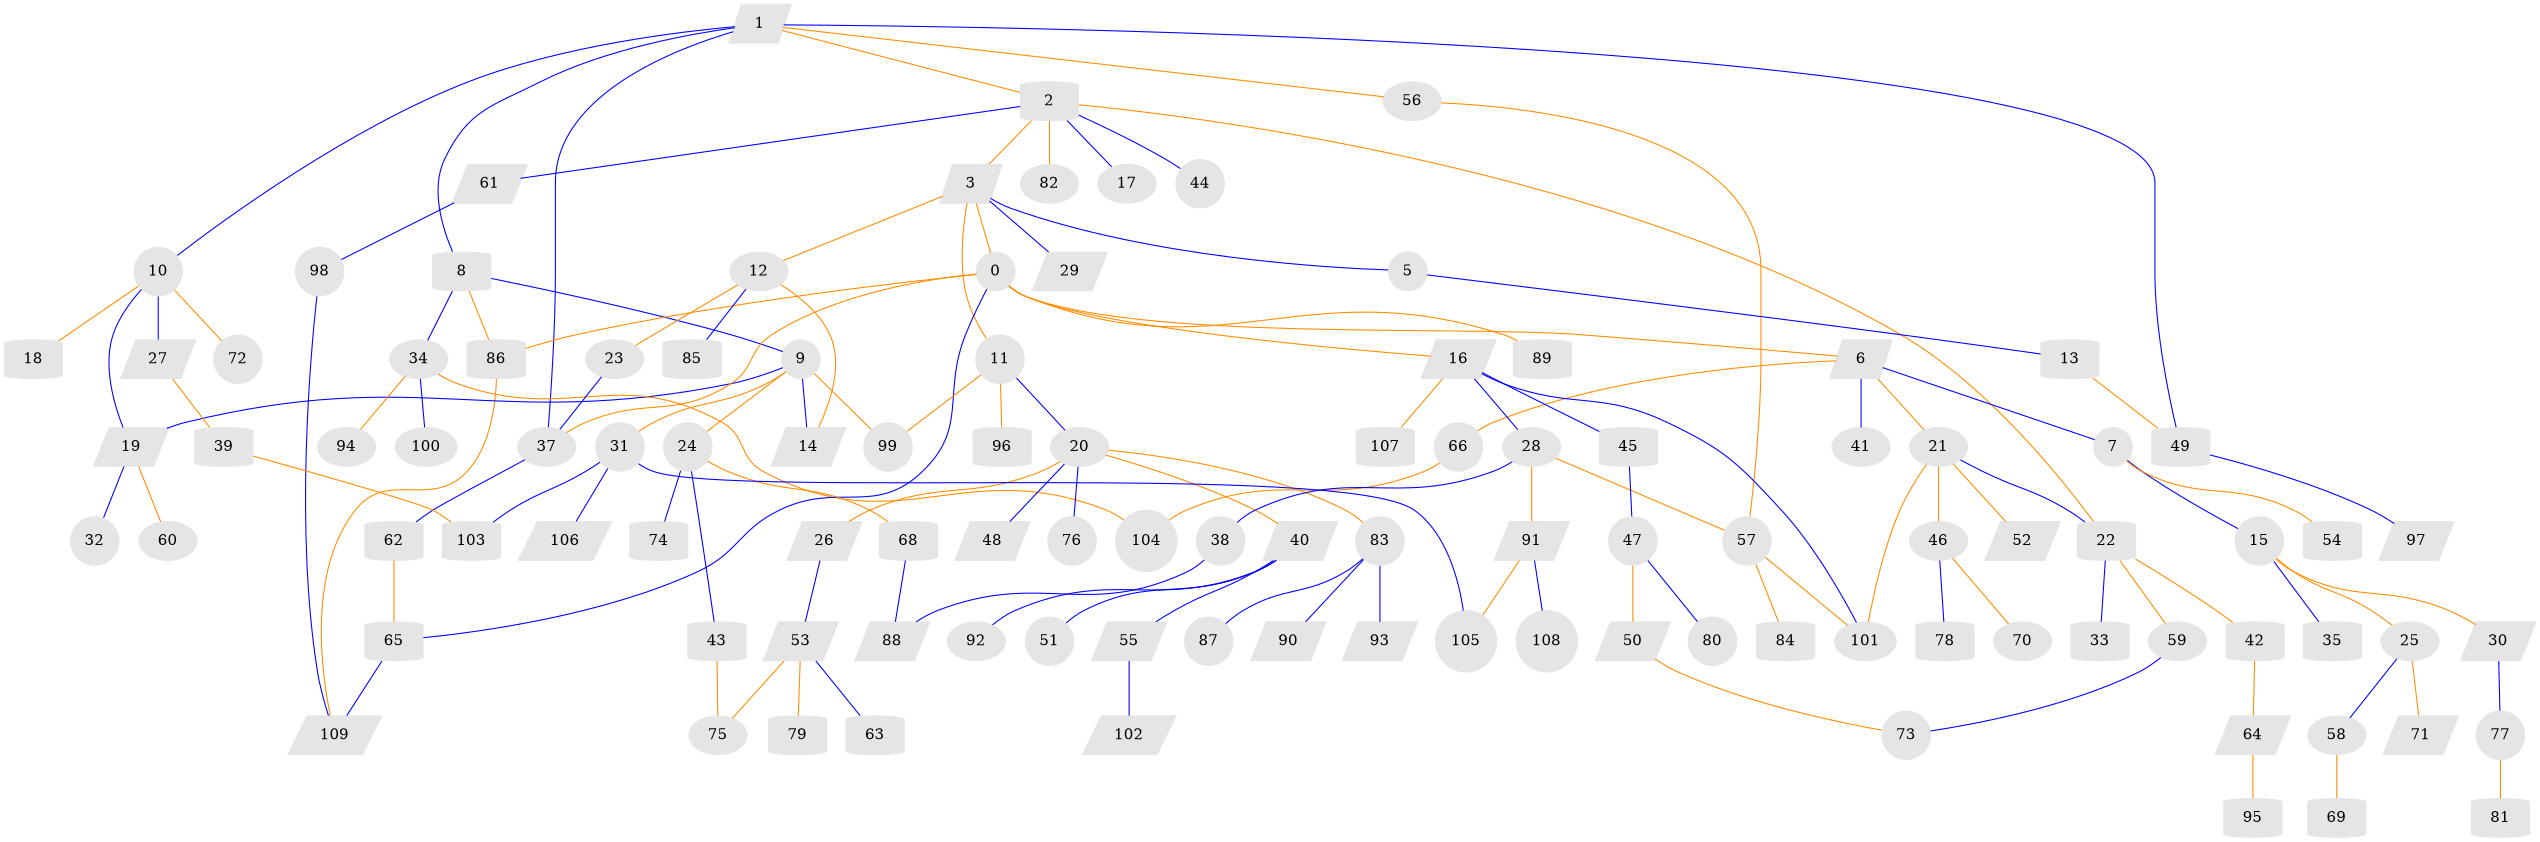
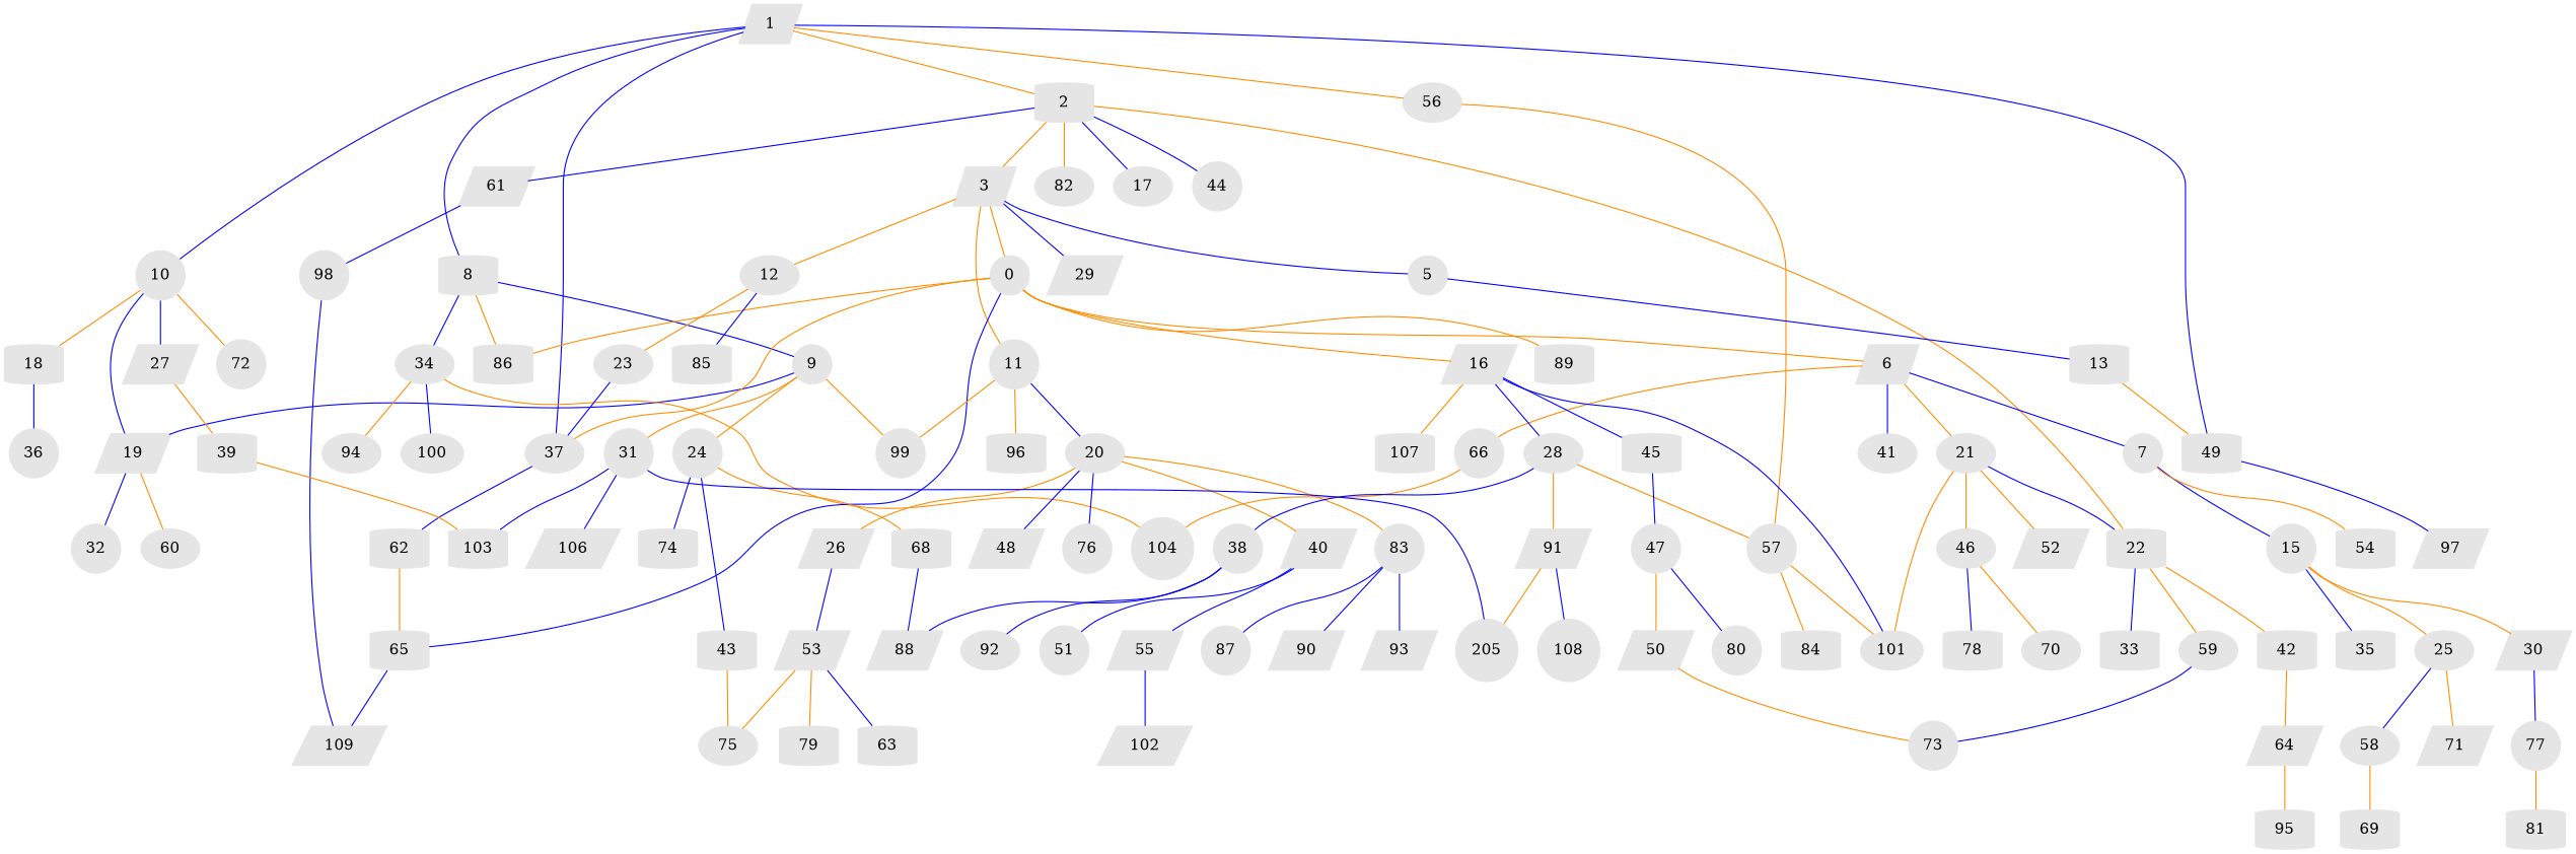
  graph {
    node [color=gray90 shape=cylinder style=filled]
    edge [color=darkorange]
    1 [shape=parallelogram]
    2
    8
    10 [shape=circle]
    37 [shape=ellipse]
    49
    56 [shape=ellipse]
    3 [shape=parallelogram]
    17 [shape=ellipse]
    22
    44 [shape=circle]
    61 [shape=parallelogram]
    82 [shape=ellipse]
    86
    9 [shape=circle]
    34 [shape=ellipse]
    19 [shape=parallelogram]
    18
    27 [shape=parallelogram]
    72 [shape=circle]
    62
    97 [shape=parallelogram]
    57 [shape=circle]
    n24 [label=0 shape=circle]
    5 [shape=circle]
    11 [shape=circle]
    12 [shape=ellipse]
    29 [shape=parallelogram]
    33
    42
    59 [shape=ellipse]
    98 [shape=circle]
    6 [shape=parallelogram]
    16 [shape=parallelogram]
    65
    89
    13
    20 [shape=ellipse]
    96
    99 [shape=circle]
-   14 [shape=parallelogram]
    23 [shape=ellipse]
    85
    7 [shape=circle]
    21 [shape=ellipse]
    41 [shape=ellipse]
    66 [shape=circle]
    28 [shape=ellipse]
    45
    101 [shape=ellipse]
    107
    109 [shape=parallelogram]
    15 [shape=circle]
    54
    46 [shape=ellipse]
    52 [shape=parallelogram]
    104 [shape=circle]
    25 [shape=ellipse]
    30 [shape=parallelogram]
    35
    24 [shape=circle]
    31 [shape=circle]
    94 [shape=ellipse]
    100 [shape=ellipse]
    32 [shape=circle]
    60 [shape=ellipse]
    43
    68
    74
    103
-   105 [shape=circle]
+   105 [shape=circle label=205]
    106 [shape=parallelogram]
+   36 [shape=circle]
    39
    26 [shape=parallelogram]
    40 [shape=parallelogram]
    48 [shape=parallelogram]
    76 [shape=circle]
    83 [shape=circle]
    58 [shape=ellipse]
    71 [shape=parallelogram]
    77 [shape=circle]
    38 [shape=circle]
    91 [shape=parallelogram]
    47 [shape=circle]
    53 [shape=parallelogram]
    51 [shape=circle]
    55 [shape=parallelogram]
    87 [shape=circle]
    90 [shape=parallelogram]
    93 [shape=parallelogram]
    70 [shape=ellipse]
    78
    64 [shape=parallelogram]
    73 [shape=circle]
    75 [shape=ellipse]
    88 [shape=parallelogram]
    69
    63
    79
    92 [shape=ellipse]
    84
    108 [shape=circle]
    81
    102 [shape=parallelogram]
    95
    50 [shape=parallelogram]
    80 [shape=circle]
    1 -- 2
    1 -- 8 [color=blue]
    1 -- 10 [color=blue]
    1 -- 37 [color=blue]
    1 -- 49 [color=blue]
    1 -- 56
    2 -- 3
    2 -- 17 [color=blue]
    2 -- 22
    2 -- 44 [color=blue]
    2 -- 61 [color=blue]
    2 -- 82
    8 -- 86
    8 -- 9 [color=blue]
    8 -- 34 [color=blue]
    10 -- 19 [color=blue]
    10 -- 18
    10 -- 27 [color=blue]
    10 -- 72
    37 -- 62 [color=blue]
    49 -- 97 [color=blue]
    56 -- 57
    3 -- n24
    3 -- 5 [color=blue]
    3 -- 11
    3 -- 12
    3 -- 29 [color=blue]
    22 -- 33 [color=blue]
    22 -- 42
    22 -- 59
    61 -- 98 [color=blue]
-   86 -- 109
    9 -- 19 [color=blue]
    9 -- 99
-   9 -- 14 [color=blue]
    9 -- 24
    9 -- 31
    34 -- 104
    34 -- 94
    34 -- 100 [color=blue]
    19 -- 32 [color=blue]
    19 -- 60
+   18 -- 36 [color=blue]
    27 -- 39
    62 -- 65
    57 -- 101
    57 -- 84
    n24 -- 37
    n24 -- 86
    n24 -- 6
    n24 -- 16
    n24 -- 65 [color=blue]
    n24 -- 89
    5 -- 13 [color=blue]
    11 -- 20 [color=blue]
    11 -- 96
    11 -- 99
-   12 -- 14
    12 -- 23
    12 -- 85 [color=blue]
    42 -- 64
    59 -- 73 [color=blue]
    98 -- 109 [color=blue]
    6 -- 7 [color=blue]
    6 -- 21
    6 -- 41 [color=blue]
    6 -- 66
    16 -- 28 [color=blue]
    16 -- 45 [color=blue]
    16 -- 101 [color=blue]
    16 -- 107
    65 -- 109 [color=blue]
    13 -- 49
    20 -- 26
    20 -- 40
    20 -- 48 [color=blue]
    20 -- 76 [color=blue]
    20 -- 83
    23 -- 37 [color=blue]
    7 -- 15 [color=blue]
    7 -- 54
    21 -- 22 [color=blue]
    21 -- 101
    21 -- 46
    21 -- 52
    66 -- 104
    28 -- 57
    28 -- 38 [color=blue]
    28 -- 91
    45 -- 47 [color=blue]
    15 -- 25
    15 -- 30
    15 -- 35 [color=blue]
    46 -- 70
    46 -- 78 [color=blue]
    25 -- 58 [color=blue]
    25 -- 71
    30 -- 77 [color=blue]
    24 -- 43 [color=blue]
    24 -- 68
    24 -- 74 [color=blue]
    31 -- 103 [color=blue]
    31 -- 105 [color=blue]
    31 -- 106 [color=blue]
    43 -- 75
    68 -- 88 [color=blue]
    39 -- 103
    26 -- 53 [color=blue]
    40 -- 51 [color=blue]
    40 -- 55 [color=blue]
    83 -- 87 [color=blue]
    83 -- 90 [color=blue]
    83 -- 93 [color=blue]
    58 -- 69
    77 -- 81
    38 -- 88 [color=blue]
-   40 -- 92 [color=blue]
+   38 -- 92 [color=blue]
    91 -- 105
    91 -- 108 [color=blue]
    47 -- 50
    47 -- 80 [color=blue]
    53 -- 75
    53 -- 63 [color=blue]
    53 -- 79
    55 -- 102 [color=blue]
    64 -- 95
    50 -- 73
  }
